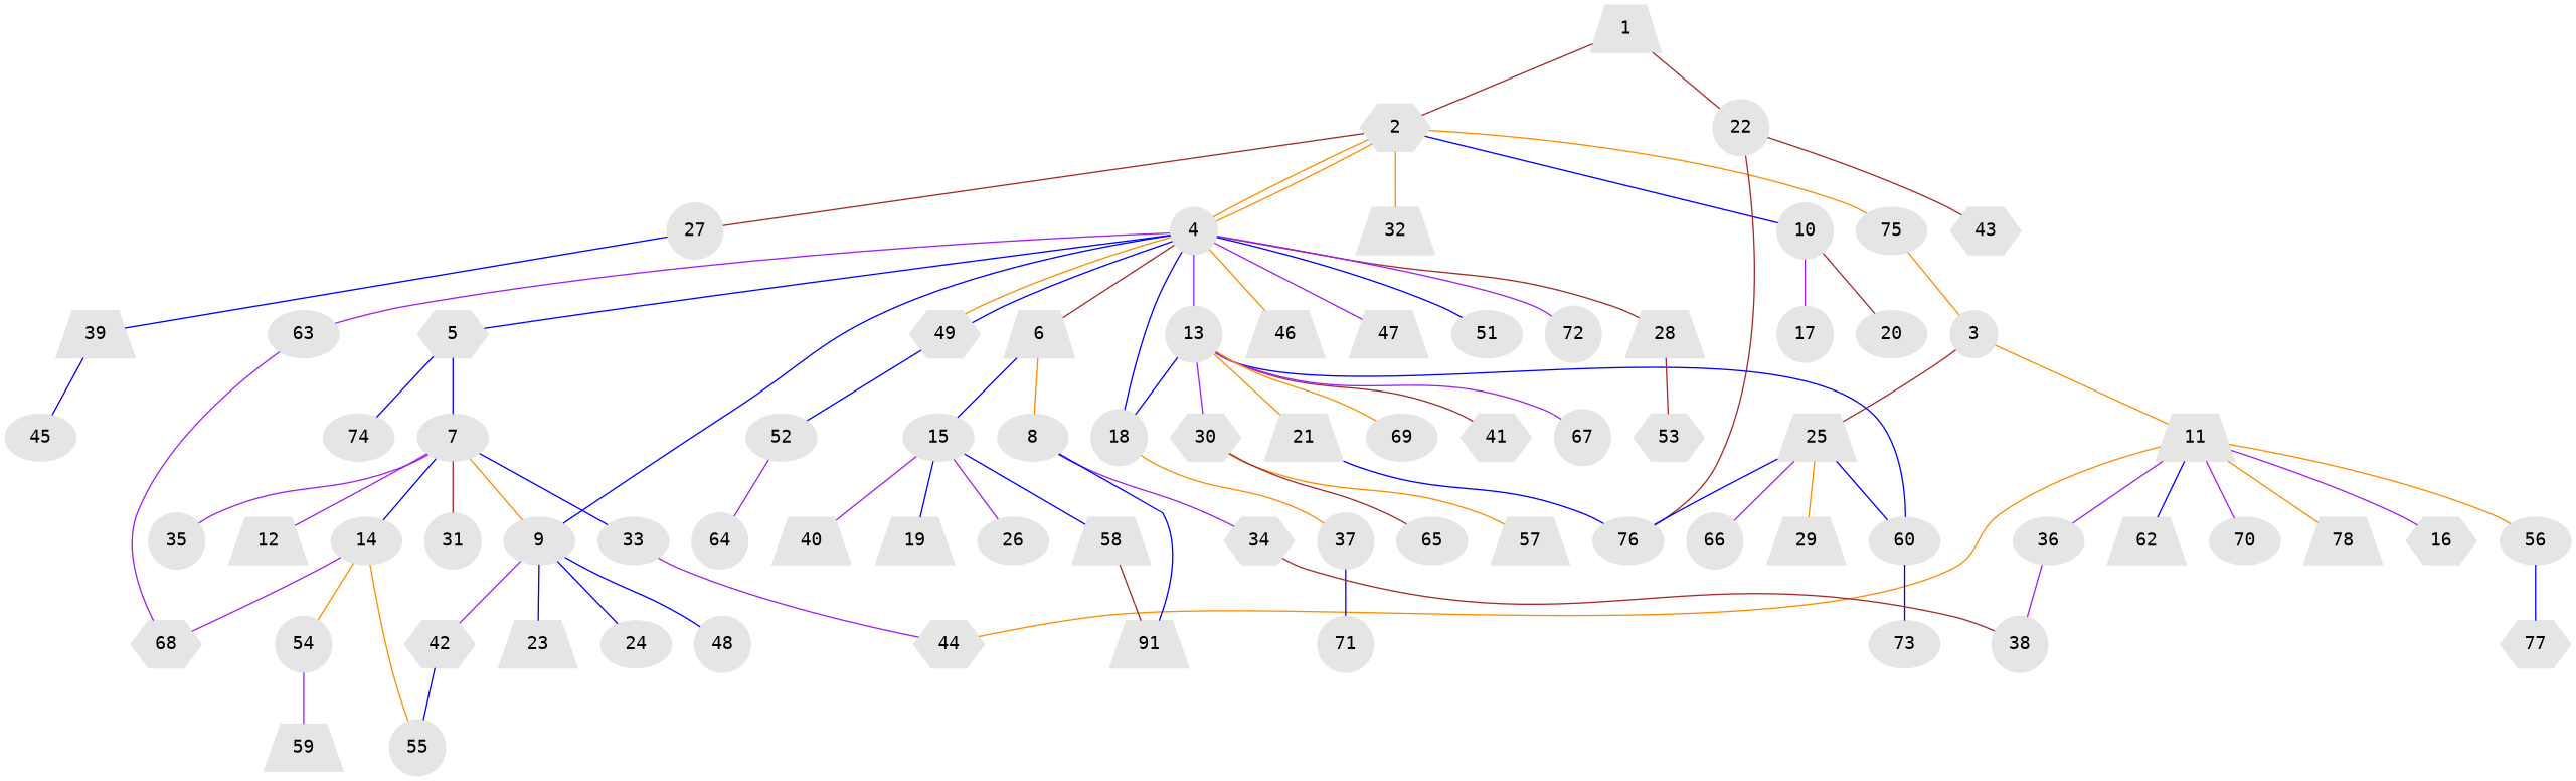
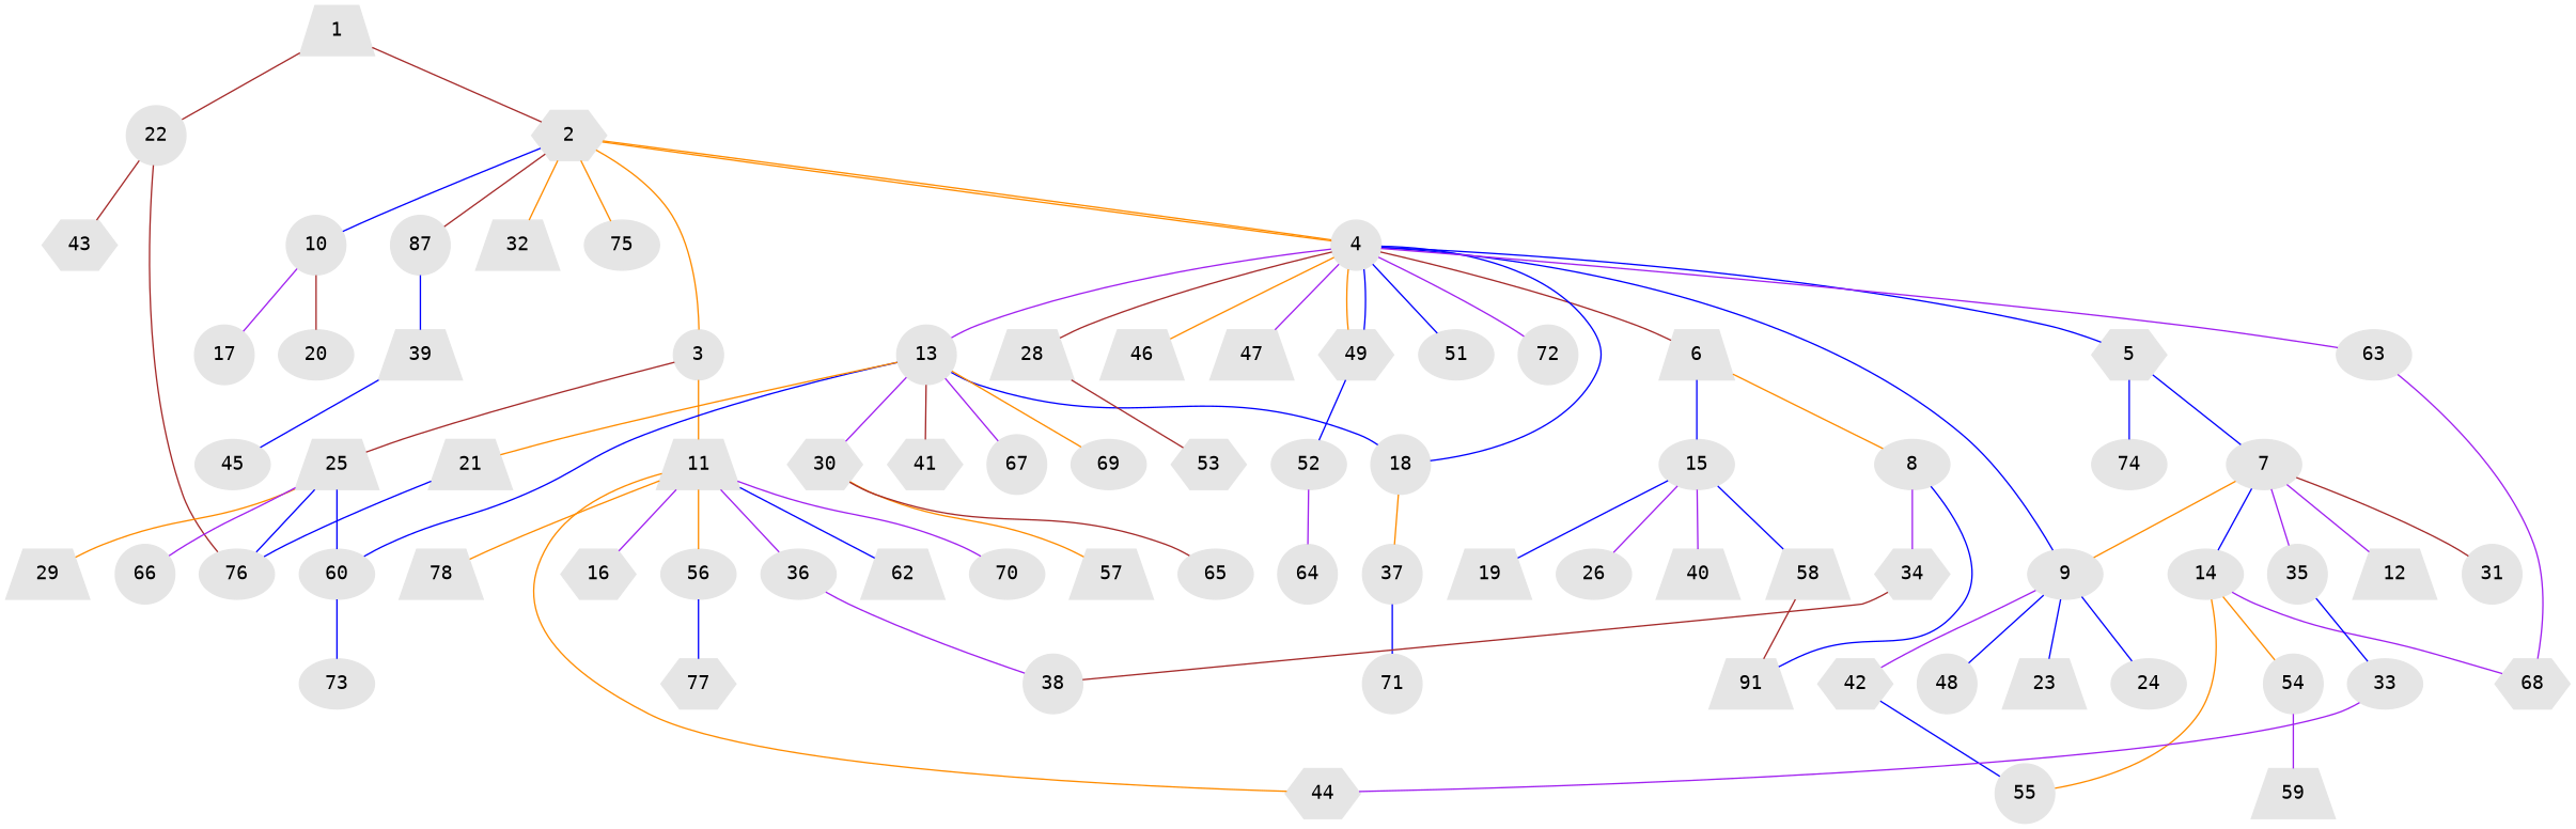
  graph {
    fontname="DejaVu Sans Mono"
    node [color=gray90 fontname="DejaVu Sans Mono" shape=ellipse style=filled]
    edge [color=blue fontname="DejaVu Sans Mono"]
    1 [shape=trapezium]
    2 [shape=hexagon]
    22 [shape=circle]
    3 [shape=circle]
    4 [shape=circle]
    10 [shape=circle]
-   27 [shape=circle]
+   27 [shape=circle label=87]
    32 [shape=trapezium]
    75
    76
    43 [shape=hexagon]
    11 [shape=trapezium]
    25 [shape=trapezium]
    5 [shape=hexagon]
    6 [shape=trapezium]
    9
    13 [shape=circle]
    18 [shape=circle]
    28 [shape=trapezium]
    46 [shape=trapezium]
    47 [shape=trapezium]
    49 [shape=hexagon]
    51
    63
    72 [shape=circle]
    17 [shape=circle]
    20
    39 [shape=trapezium]
    16 [shape=hexagon]
    36
    44 [shape=hexagon]
    56
    62 [shape=trapezium]
    70
    78 [shape=trapezium]
    60
    29 [shape=trapezium]
    66 [shape=circle]
    7
    74
    8
    15
    23 [shape=trapezium]
    24
    42 [shape=hexagon]
    48 [shape=circle]
    21 [shape=trapezium]
    30 [shape=hexagon]
    41 [shape=hexagon]
    67 [shape=circle]
    69
    37 [shape=circle]
    53 [shape=hexagon]
    52
    68 [shape=hexagon]
    12 [shape=trapezium]
    14
    31 [shape=circle]
    33
    35 [shape=circle]
    34 [shape=hexagon]
    n62 [label=91 shape=trapezium]
    19 [shape=trapezium]
    26
    40 [shape=trapezium]
    58 [shape=trapezium]
    54 [shape=circle]
    55 [shape=circle]
    38 [shape=circle]
    77 [shape=hexagon]
    57 [shape=trapezium]
    65
    73
    59 [shape=trapezium]
    71 [shape=circle]
    45
    64 [shape=circle]
    1 -- 2 [color=brown]
    1 -- 22 [color=brown]
-   75 -- 3 [color=darkorange]
+   2 -- 3 [color=darkorange]
    2 -- 4 [color=darkorange]
    2 -- 4 [color=darkorange]
    2 -- 10
    2 -- 27 [color=brown]
    2 -- 32 [color=darkorange]
    2 -- 75 [color=darkorange]
    22 -- 76 [color=brown]
    22 -- 43 [color=brown]
    3 -- 11 [color=darkorange]
    3 -- 25 [color=brown]
    4 -- 5
    4 -- 6 [color=brown]
    4 -- 9
    4 -- 13 [color=purple]
    4 -- 18
    4 -- 28 [color=brown]
    4 -- 46 [color=darkorange]
    4 -- 47 [color=purple]
    4 -- 49 [color=darkorange]
    4 -- 49
    4 -- 51
    4 -- 63 [color=purple]
    4 -- 72 [color=purple]
    10 -- 17 [color=purple]
    10 -- 20 [color=brown]
    27 -- 39
    11 -- 16 [color=purple]
    11 -- 36 [color=purple]
    11 -- 44 [color=darkorange]
    11 -- 56 [color=darkorange]
    11 -- 62
    11 -- 70 [color=purple]
    11 -- 78 [color=darkorange]
    25 -- 76
    25 -- 60
    25 -- 29 [color=darkorange]
    25 -- 66 [color=purple]
    5 -- 7
    5 -- 74
    6 -- 8 [color=darkorange]
    6 -- 15
    9 -- 23
    9 -- 24
    9 -- 42 [color=purple]
    9 -- 48
    13 -- 18
    13 -- 60
    13 -- 21 [color=darkorange]
    13 -- 30 [color=purple]
    13 -- 41 [color=brown]
    13 -- 67 [color=purple]
    13 -- 69 [color=darkorange]
    18 -- 37 [color=darkorange]
    28 -- 53 [color=brown]
    49 -- 52
    63 -- 68 [color=purple]
    39 -- 45
    36 -- 38 [color=purple]
    56 -- 77
    60 -- 73
    7 -- 9 [color=darkorange]
    7 -- 12 [color=purple]
    7 -- 14
    7 -- 31 [color=brown]
-   7 -- 33
+   35 -- 33
    7 -- 35 [color=purple]
    8 -- 34 [color=purple]
    8 -- n62
    15 -- 19
    15 -- 26 [color=purple]
    15 -- 40 [color=purple]
    15 -- 58
    42 -- 55
    21 -- 76
    30 -- 57 [color=darkorange]
    30 -- 65 [color=brown]
    37 -- 71
    52 -- 64 [color=purple]
    14 -- 68 [color=purple]
    14 -- 54 [color=darkorange]
    14 -- 55 [color=darkorange]
    33 -- 44 [color=purple]
    34 -- 38 [color=brown]
    58 -- n62 [color=brown]
    54 -- 59 [color=purple]
  }
